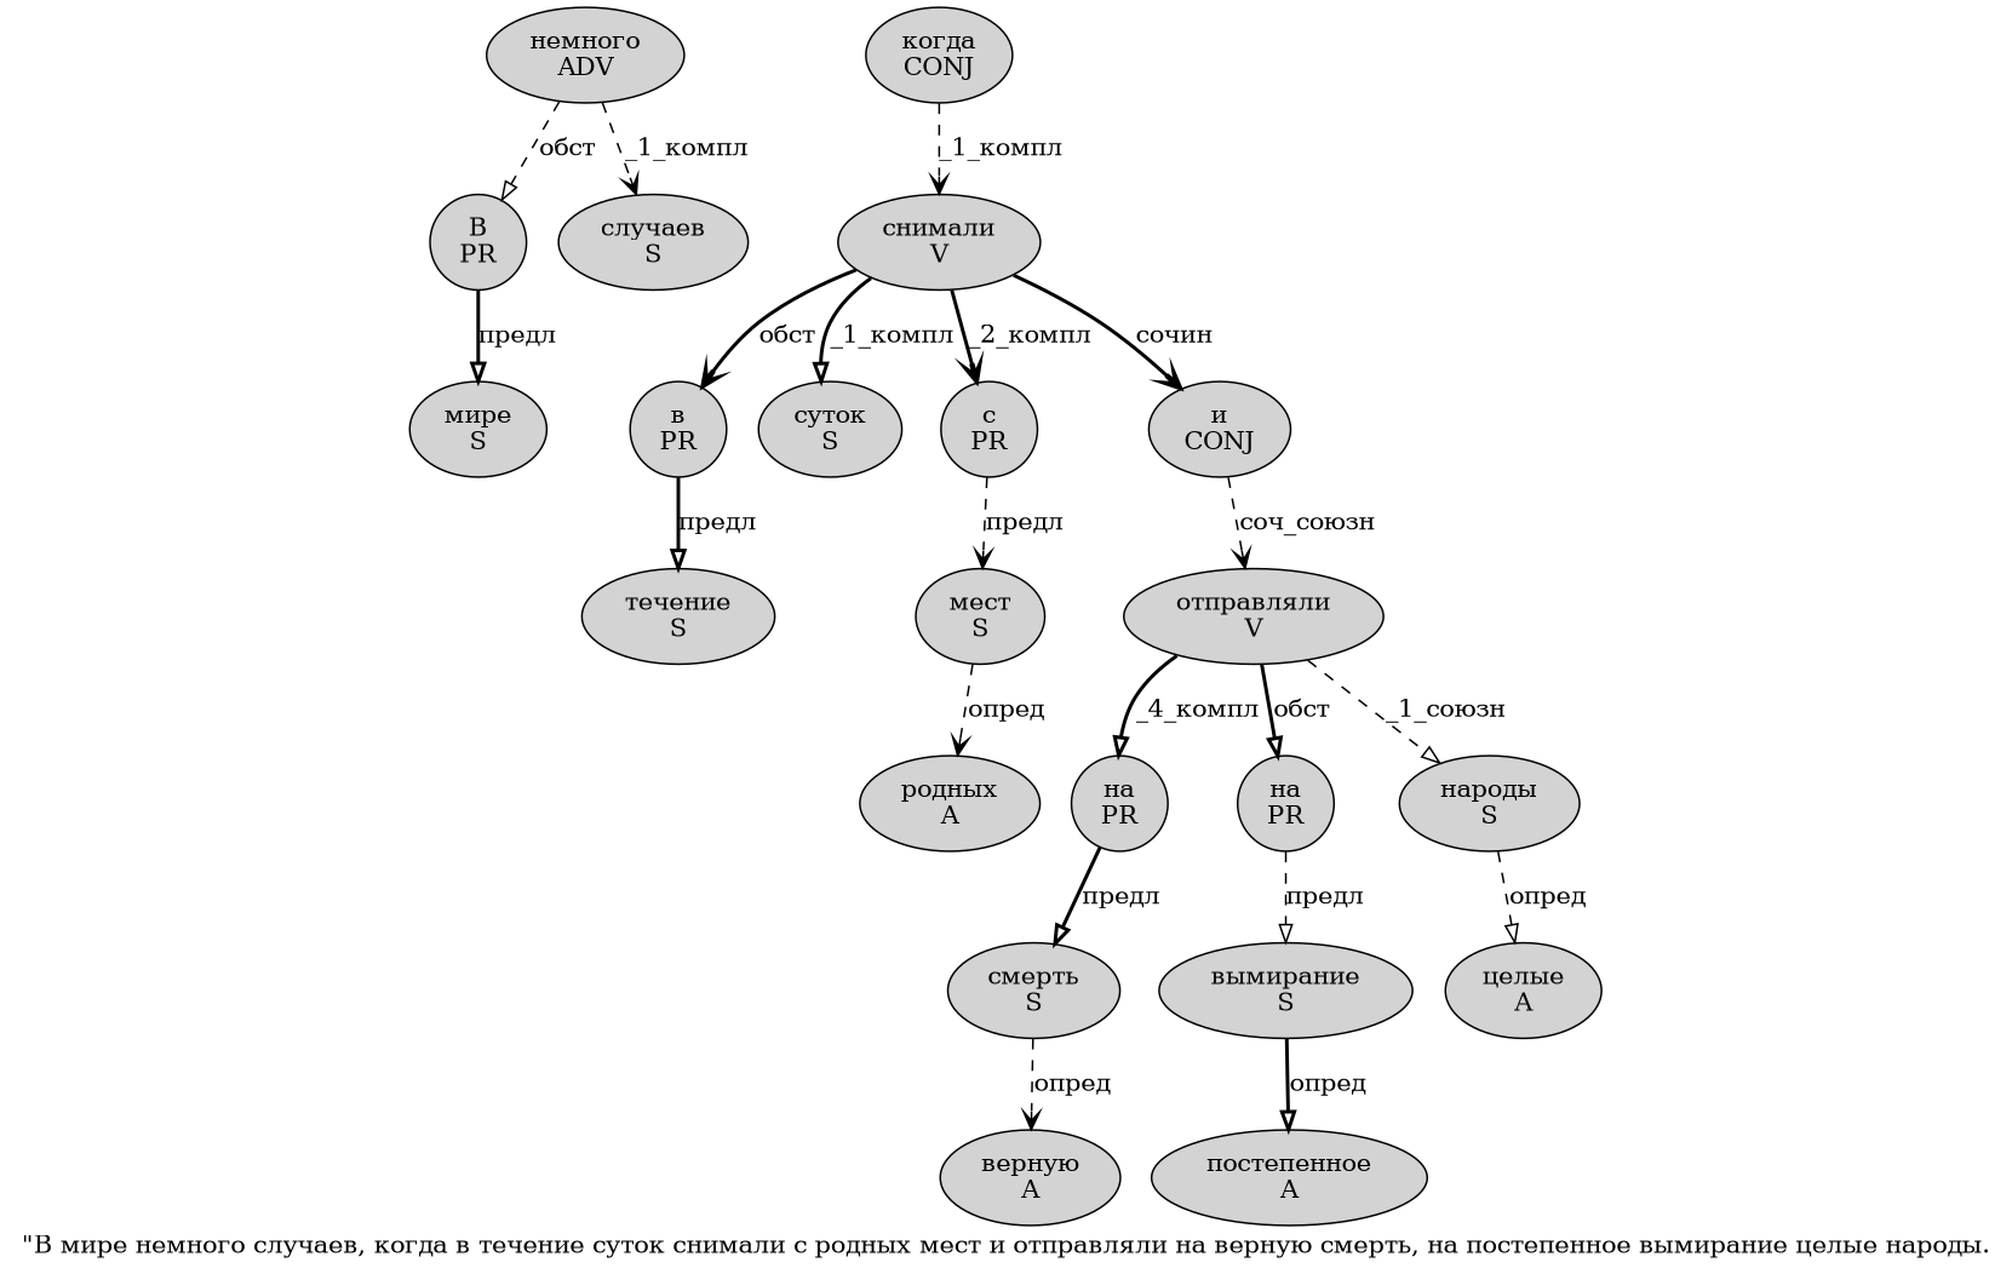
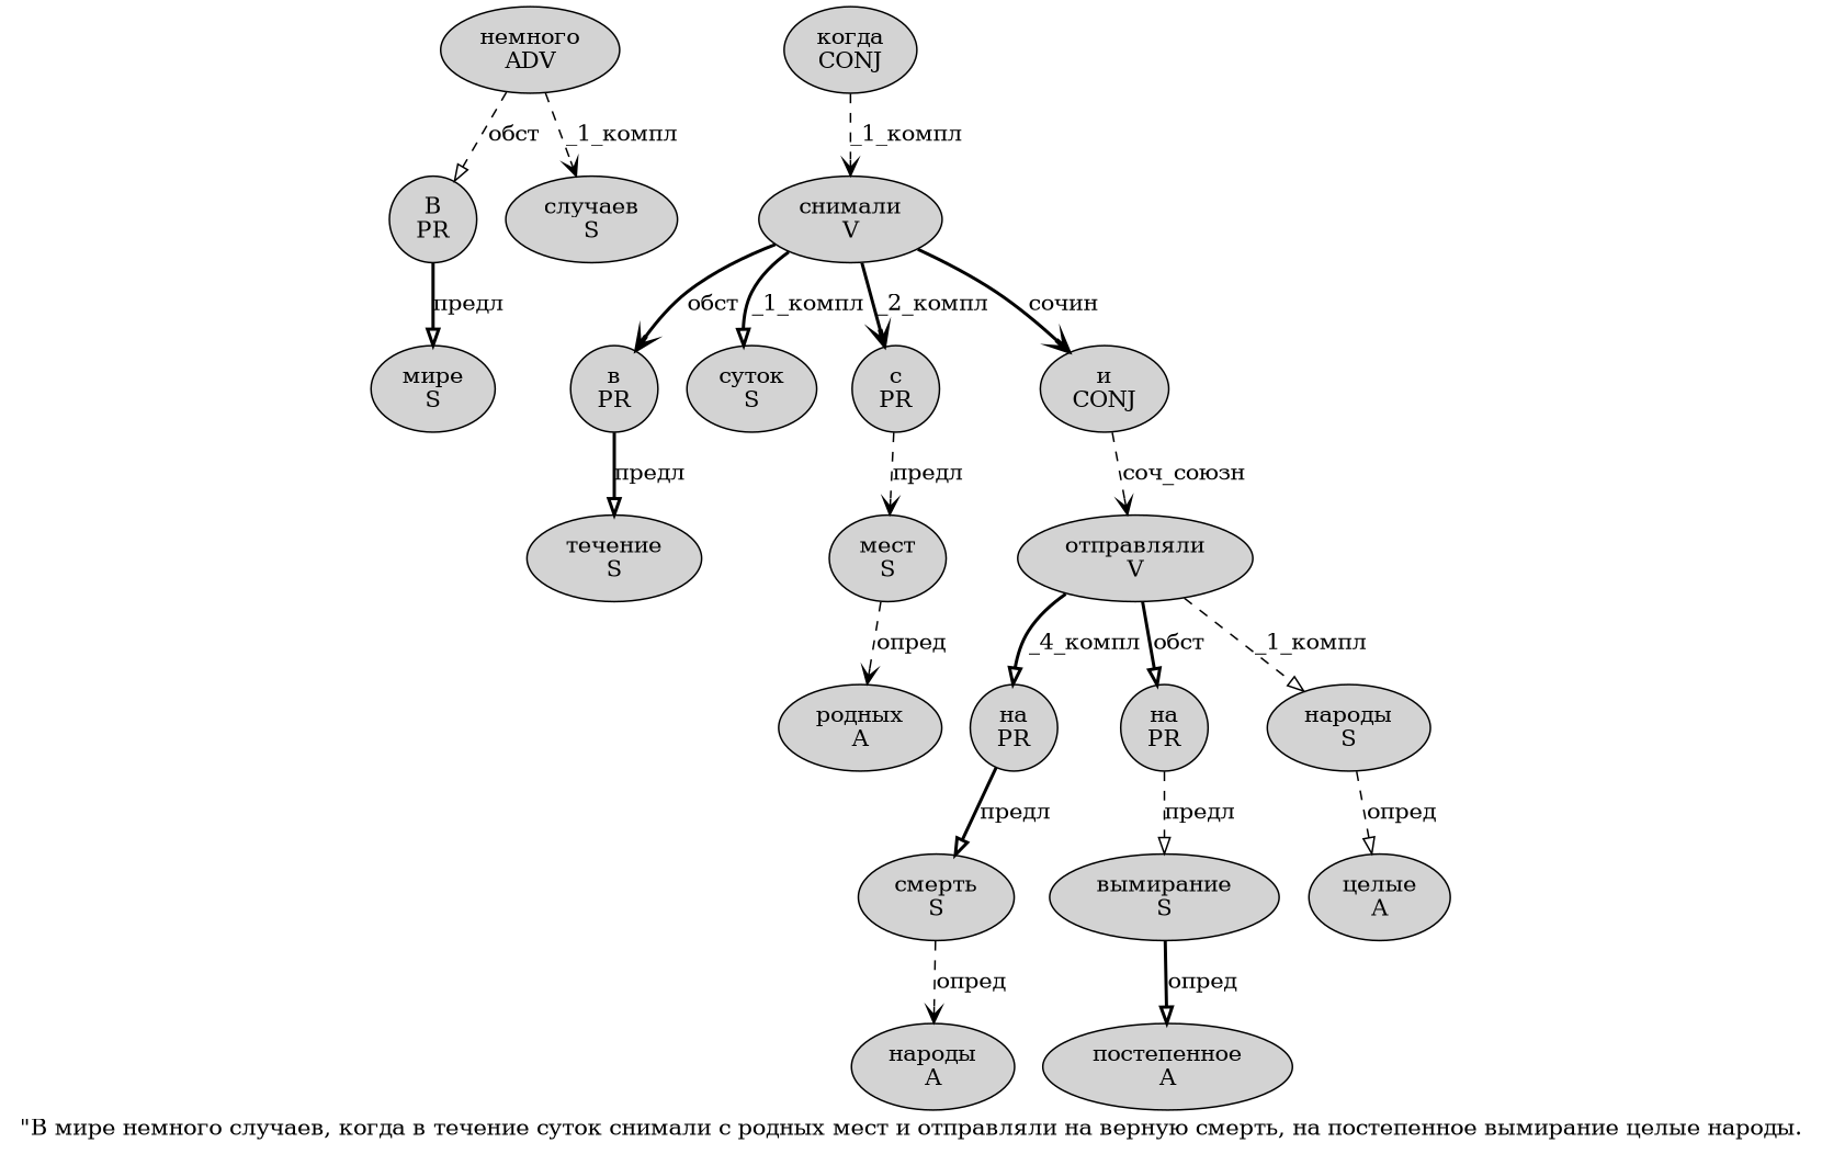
  digraph {
    label="\"В мире немного случаев, когда в течение суток снимали с родных мест и отправляли на верную смерть, на постепенное вымирание целые народы."
    node [fillcolor=lightgray penwidth=1 shape=ellipse style=filled]
    edge [arrowhead=onormal style=bold]
    n1 [label="В\nPR"]
    n2 [label="мире\nS"]
    n3 [label="немного\nADV"]
    n4 [label="случаев\nS"]
    n5 [label="когда\nCONJ"]
    n6 [label="снимали\nV"]
    n7 [label="в\nPR"]
    n8 [label="суток\nS"]
    n9 [label="с\nPR"]
    n10 [label="и\nCONJ"]
    n11 [label="течение\nS"]
    n12 [label="мест\nS"]
    n13 [label="отправляли\nV"]
    n14 [label="родных\nA"]
    n15 [label="на\nPR"]
    n16 [label="на\nPR"]
    n17 [label="народы\nS"]
    n18 [label="смерть\nS"]
    n19 [label="вымирание\nS"]
    n20 [label="целые\nA"]
-   n21 [label="верную\nA"]
+   n21 [label="народы\nA"]
    n22 [label="постепенное\nA"]
    n1 -> n2 [label="предл"]
    n3 -> n1 [label="обст" style=dashed]
    n3 -> n4 [arrowhead=vee label="_1_компл" style=dashed]
    n5 -> n6 [arrowhead=vee label="_1_компл" style=dashed]
    n6 -> n7 [arrowhead=vee label="обст"]
    n6 -> n8 [label="_1_компл"]
    n6 -> n9 [arrowhead=vee label="_2_компл"]
    n6 -> n10 [arrowhead=vee label="сочин"]
    n7 -> n11 [label="предл"]
    n9 -> n12 [arrowhead=vee label="предл" style=dashed]
    n10 -> n13 [arrowhead=vee label="соч_союзн" style=dashed]
    n12 -> n14 [arrowhead=vee label="опред" style=dashed]
    n13 -> n15 [label="_4_компл"]
    n13 -> n16 [label="обст"]
-   n13 -> n17 [label="_1_союзн" style=dashed]
+   n13 -> n17 [label="_1_компл" style=dashed]
    n15 -> n18 [label="предл"]
    n16 -> n19 [label="предл" style=dashed]
    n17 -> n20 [label="опред" style=dashed]
    n18 -> n21 [arrowhead=vee label="опред" style=dashed]
    n19 -> n22 [label="опред"]
  }
